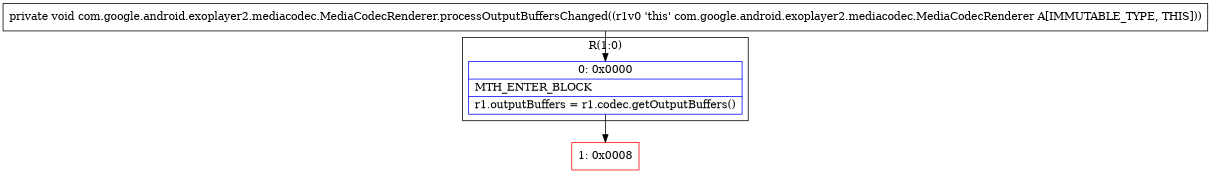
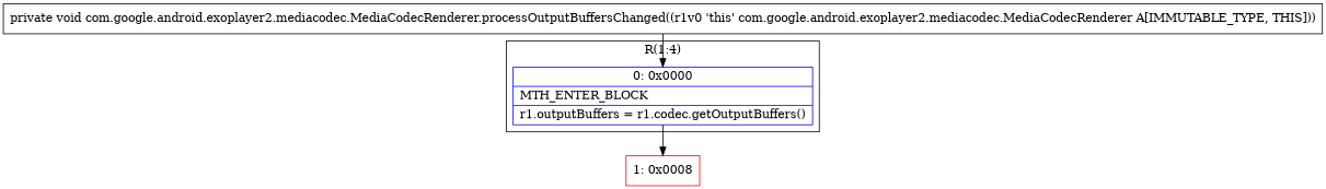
  digraph {
    node [shape=record]
    n1 [color=blue label="{0\:\ 0x0000|MTH_ENTER_BLOCK\l|r1.outputBuffers = r1.codec.getOutputBuffers()\l}"]
    n2 [color=red label="{1\:\ 0x0008}"]
    n3 [label="{private void com.google.android.exoplayer2.mediacodec.MediaCodecRenderer.processOutputBuffersChanged((r1v0 'this' com.google.android.exoplayer2.mediacodec.MediaCodecRenderer A[IMMUTABLE_TYPE, THIS])) }"]
    subgraph cluster_1 {
-     label="R(1:0)"
+     label="R(1:4)"
      n1
    }
    n1 -> n2
    n3 -> n1
  }
